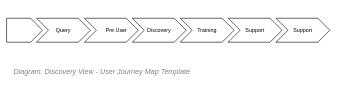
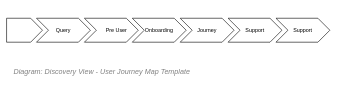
  <mxCell id="0" />
  <mxCell id="1" parent="0" />
  <mxCell id="2" value="&amp;nbsp; &amp;nbsp; &amp;nbsp; &amp;nbsp;Pre User" style="shape=step;perimeter=stepPerimeter;whiteSpace=wrap;html=1;fixedSize=1;strokeWidth=1;fillColor=none;fontSize=9;align=center;" vertex="1" parent="1"><mxGeometry x="140" y="30" width="90" height="40" as="geometry" /></mxCell>
- <mxCell id="3" value="Discovery" style="shape=step;perimeter=stepPerimeter;whiteSpace=wrap;html=1;fixedSize=1;strokeWidth=1;fillColor=none;fontSize=9;align=center;" vertex="1" parent="1"><mxGeometry x="220" y="30" width="90" height="40" as="geometry" /></mxCell>
+ <mxCell id="3" value="Onboarding" style="shape=step;perimeter=stepPerimeter;whiteSpace=wrap;html=1;fixedSize=1;strokeWidth=1;fillColor=none;fontSize=9;align=center;" vertex="1" parent="1"><mxGeometry x="220" y="30" width="90" height="40" as="geometry" /></mxCell>
  <mxCell id="4" value="Query" style="shape=step;perimeter=stepPerimeter;whiteSpace=wrap;html=1;fixedSize=1;strokeWidth=1;fillColor=none;fontSize=9;align=center;size=20;" vertex="1" parent="1"><mxGeometry x="60" y="30" width="90" height="40" as="geometry" /></mxCell>
  <mxCell id="5" value="" style="shape=offPageConnector;whiteSpace=wrap;html=1;strokeWidth=1;fillColor=none;fontSize=9;align=center;size=0.33;rotation=-90;horizontal=0;" vertex="1" parent="1"><mxGeometry x="20" y="20" width="40" height="60" as="geometry" /></mxCell>
- <mxCell id="6" value="Training" style="shape=step;perimeter=stepPerimeter;whiteSpace=wrap;html=1;fixedSize=1;strokeWidth=1;fillColor=none;fontSize=9;align=center;" vertex="1" parent="1"><mxGeometry x="300" y="30" width="90" height="40" as="geometry" /></mxCell>
+ <mxCell id="6" value="Journey" style="shape=step;perimeter=stepPerimeter;whiteSpace=wrap;html=1;fixedSize=1;strokeWidth=1;fillColor=none;fontSize=9;align=center;" vertex="1" parent="1"><mxGeometry x="300" y="30" width="90" height="40" as="geometry" /></mxCell>
  <mxCell id="7" value="Support" style="shape=step;perimeter=stepPerimeter;whiteSpace=wrap;html=1;fixedSize=1;strokeWidth=1;fillColor=none;fontSize=9;align=center;" vertex="1" parent="1"><mxGeometry x="380" y="30" width="90" height="40" as="geometry" /></mxCell>
  <mxCell id="8" value="Support" style="shape=step;perimeter=stepPerimeter;whiteSpace=wrap;html=1;fixedSize=1;strokeWidth=1;fillColor=none;fontSize=9;align=center;" vertex="1" parent="1"><mxGeometry x="460" y="30" width="90" height="40" as="geometry" /></mxCell>
  <mxCell id="9" value="" style="shape=image;html=1;verticalAlign=top;verticalLabelPosition=bottom;labelBackgroundColor=#ffffff;imageAspect=0;aspect=fixed;image=https://cdn1.iconfinder.com/data/icons/hawcons/32/699014-icon-28-information-128.png;shadow=0;dashed=0;fontFamily=Helvetica;fontSize=12;fontColor=#000000;align=center;strokeColor=#000000;fillColor=#505050;dashPattern=1 1;" vertex="1" parent="1"><mxGeometry x="550" y="110" width="20" height="20" as="geometry" /></mxCell>
  <mxCell id="10" value="&lt;font style=&quot;font-size: 12px&quot;&gt;Diagram: Discovery View - User Journey Map Template&lt;/font&gt;" style="text;strokeColor=none;fillColor=none;html=1;fontSize=12;fontStyle=2;verticalAlign=middle;align=left;shadow=0;glass=0;comic=0;opacity=30;fontColor=#808080;" vertex="1" parent="1"><mxGeometry x="20" y="110" width="520" height="20" as="geometry" /></mxCell>
